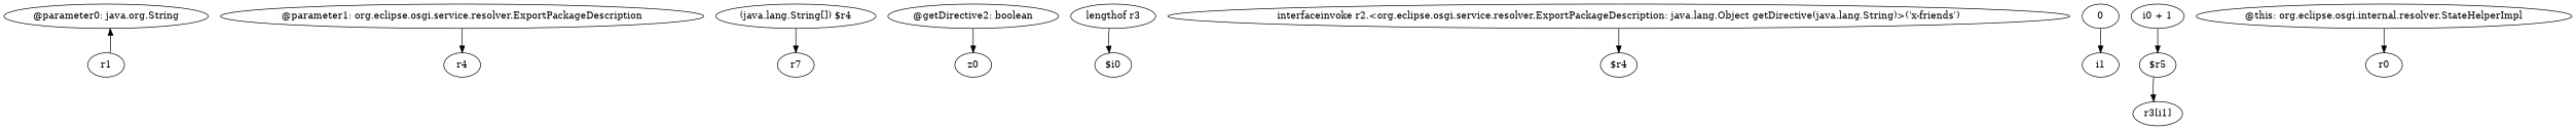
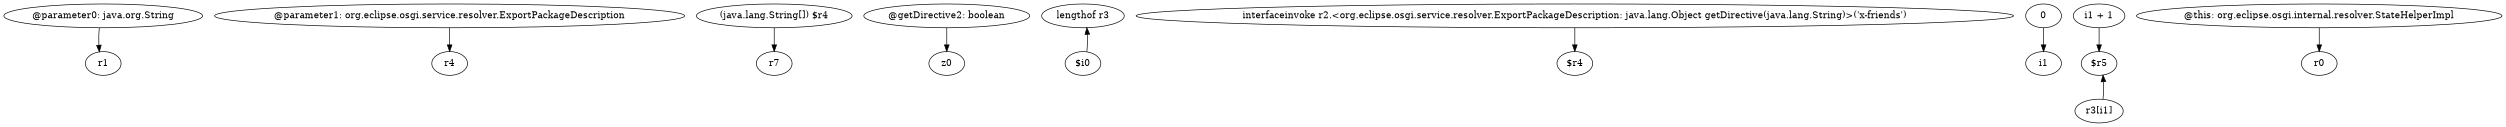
  digraph {
    n1 [label="@parameter0: java.org.String"]
    n2 [label=r1]
    n3 [label="@parameter1: org.eclipse.osgi.service.resolver.ExportPackageDescription"]
    n4 [label=r4]
    n5 [label="(java.lang.String[]) $r4"]
    n6 [label=r7]
    n7 [label="@getDirective2: boolean"]
    n8 [label=z0]
    n9 [label="lengthof r3"]
    n10 [label="$i0"]
    n11 [label="interfaceinvoke r2.<org.eclipse.osgi.service.resolver.ExportPackageDescription: java.lang.Object getDirective(java.lang.String)>('x-friends')"]
    n12 [label="$r4"]
    n13 [label=0]
    n14 [label=i1]
-   n15 [label="i0 + 1"]
+   n15 [label="i1 + 1"]
    n16 [label="$r5"]
    n17 [label="r3[i1]"]
    n18 [label="@this: org.eclipse.osgi.internal.resolver.StateHelperImpl"]
    n19 [label=r0]
-   n2 -> n1
+   n1 -> n2
    n3 -> n4
    n5 -> n6
    n7 -> n8
-   n9 -> n10
+   n10 -> n9
    n11 -> n12
    n13 -> n14
    n15 -> n16
-   n16 -> n17
+   n17 -> n16
    n18 -> n19
  }
